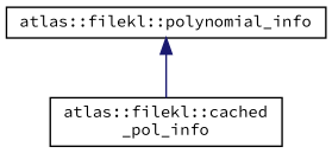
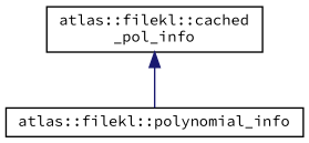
  digraph {
    rankdir=TB
    fontname="Source Code Pro"
    node [color=black fillcolor=white fontname="Source Code Pro" fontsize=10 shape=record style=filled]
    n1 [height=0.2 label="atlas::filekl::polynomial_info" width=0.4]
    n2 [height=0.2 label="atlas::filekl::cached\l_pol_info" width=0.4]
-   n1 -> n2 [color=midnightblue dir=back fontname="Source Code Pro" fontsize=10 labelfontname=Helvetica labelfontsize=10 style=solid]
+   n2 -> n1 [color=midnightblue dir=back fontname="Source Code Pro" fontsize=10 labelfontname=Helvetica labelfontsize=10 style=solid]
  }
